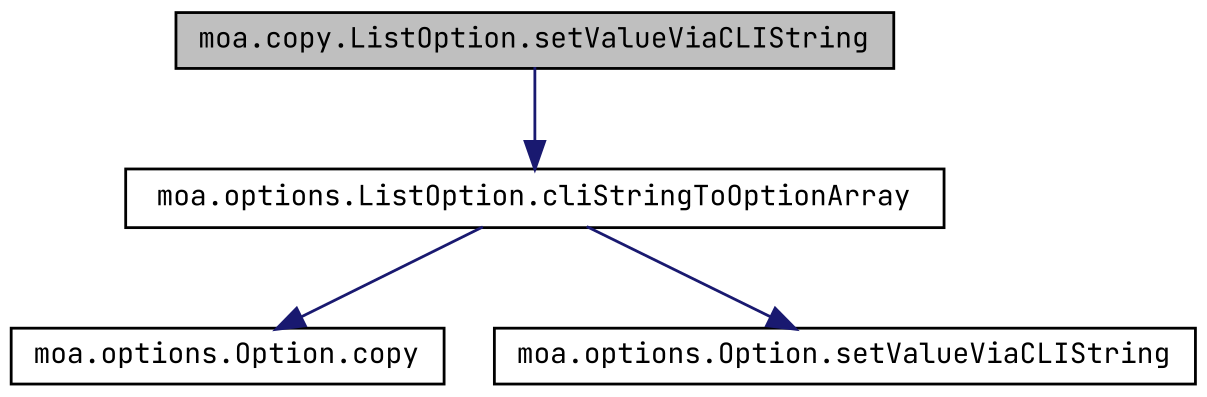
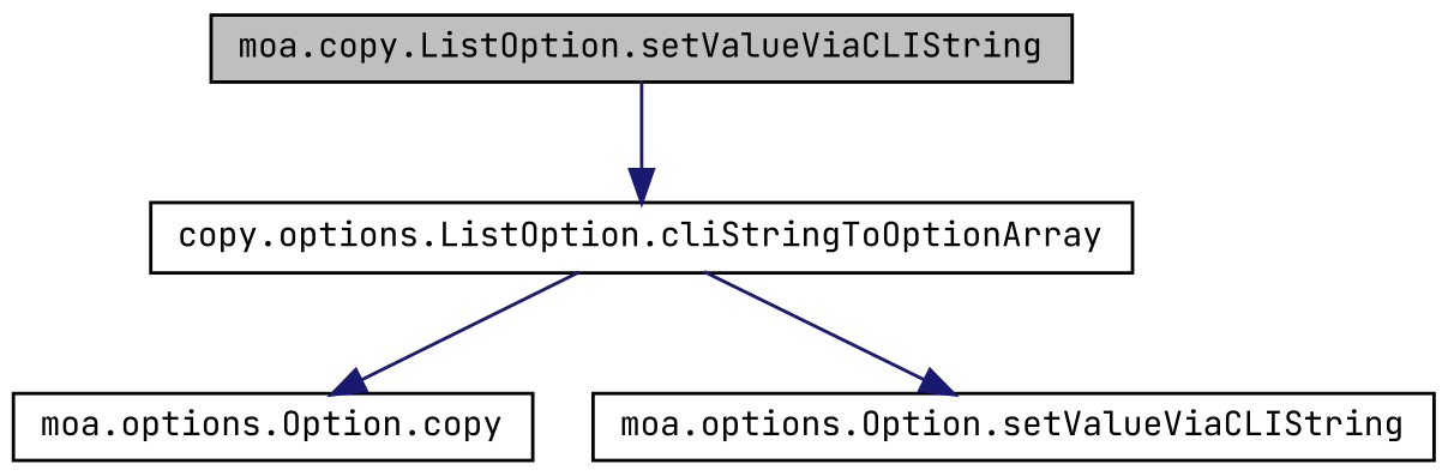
  digraph {
    fontname="JetBrains Mono"
    rankdir=TB
    node [color=black fillcolor=white fontname="JetBrains Mono" fontsize=10 shape=record style=filled]
    edge [color=midnightblue fontname="JetBrains Mono" fontsize=10 labelfontname=Helvetica labelfontsize=10 style=solid]
    n1 [fillcolor=grey75 fontcolor=black height=0.2 label="moa.copy.ListOption.setValueViaCLIString" width=0.4]
-   n2 [height=0.2 label="moa.options.ListOption.cliStringToOptionArray" width=0.4]
+   n2 [height=0.2 label="copy.options.ListOption.cliStringToOptionArray" width=0.4]
    n3 [height=0.2 label="moa.options.Option.copy" width=0.4]
    n4 [height=0.2 label="moa.options.Option.setValueViaCLIString" width=0.4]
    n1 -> n2
    n2 -> n3
    n2 -> n4
  }
